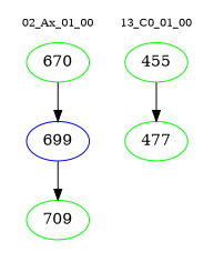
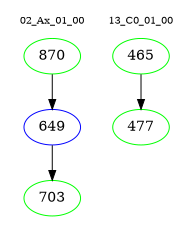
  digraph {
    node [color=green]
    edge [color=black]
-   n1 [label=670]
-   n2 [label=709]
-   n3 [color=blue label=699]
-   n4 [label=455]
+   n1 [label=870]
+   n2 [label=703]
+   n3 [color=blue label=649]
+   n4 [label=465]
    n5 [label=477]
    subgraph cluster_1 {
      color=white
      fontsize=10
      label="02_Ax_01_00"
      n1
      n2
      n3
    }
    subgraph cluster_2 {
      color=white
      fontsize=10
      label="13_C0_01_00"
      n4
      n5
    }
    n1 -> n3
    n3 -> n2
    n4 -> n5
  }
